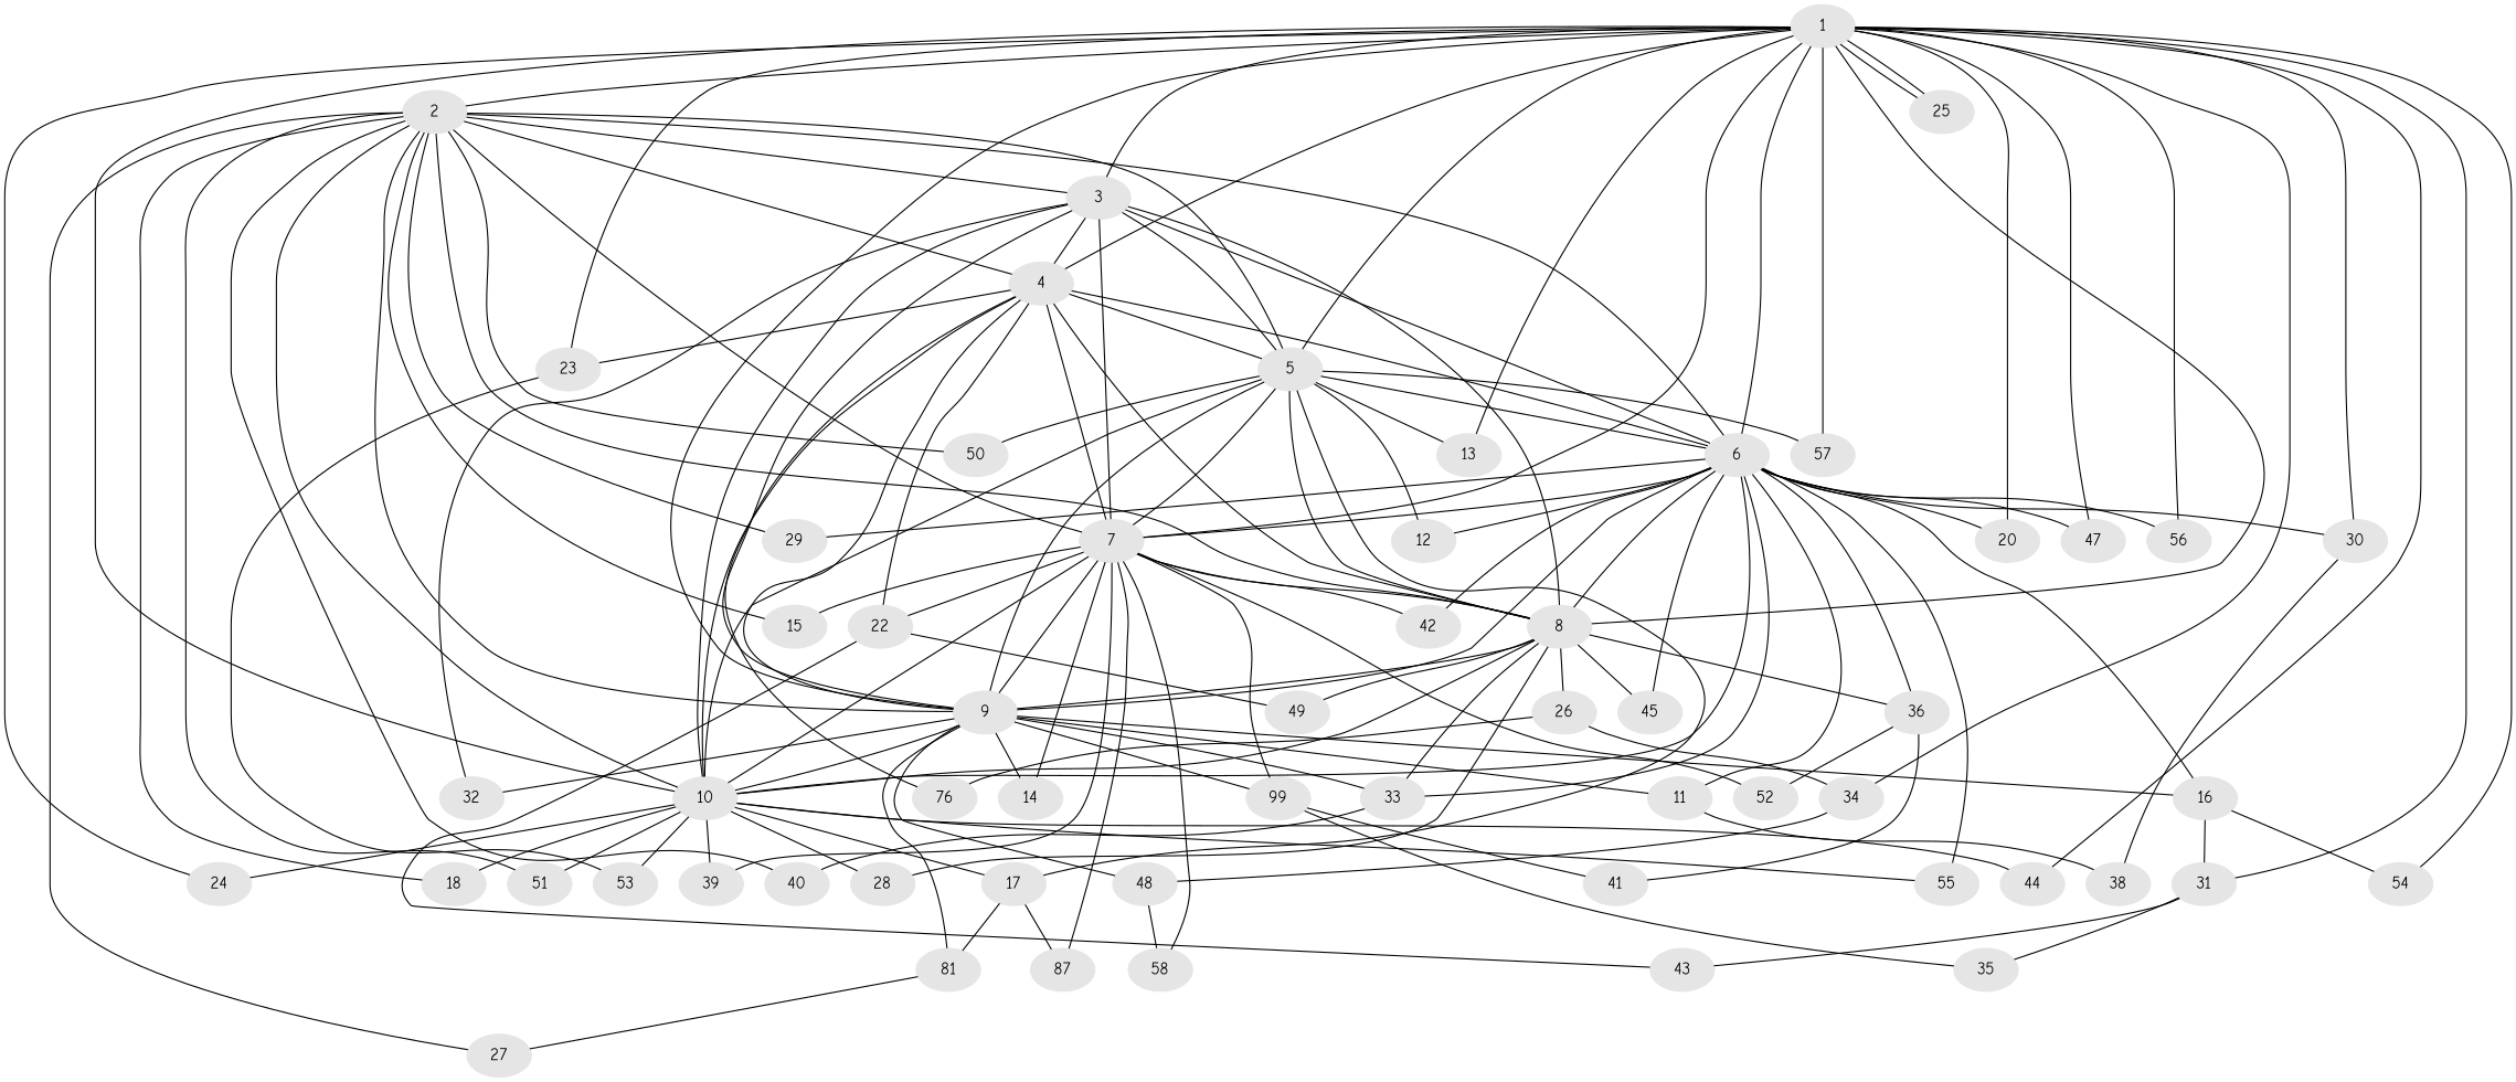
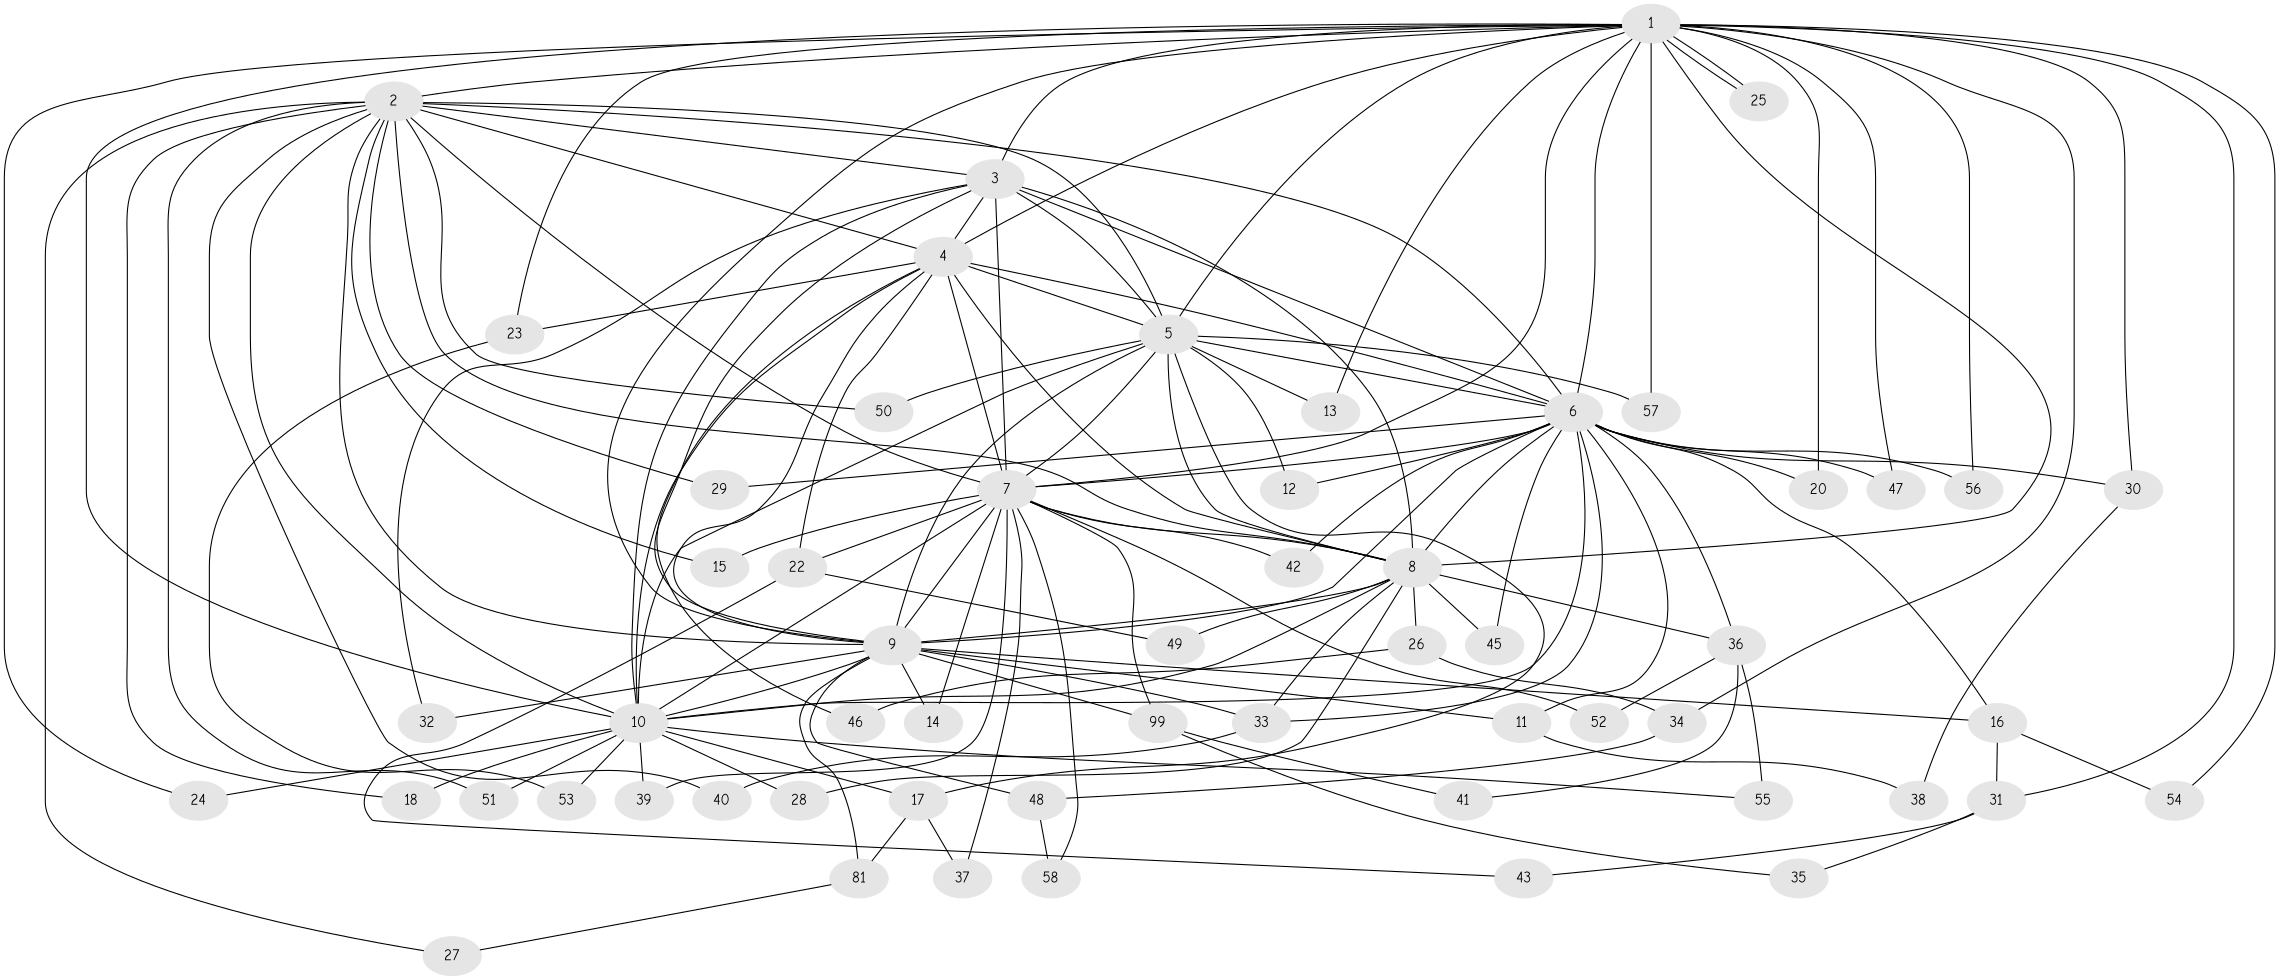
  graph {
    fontname="Comic Neue"
    node [color=gray90 fontname="Comic Neue" style=filled]
    edge [fontname="Comic Neue"]
    1
    2
    3
    4
    5
    6
    7
    8
    9
    10
    13
    20
    23
    24
    25
    30
    31
    34
-   44
    47
    54
    56
    57
    15
    18
    27
    29
    40
    50
    51
    32
    22
-   46 [label=76]
+   46
    12
    17
    11
    16
    33
    36
    42
    45
    55
    14
    n44 [label=99]
-   37 [label=87]
+   37
    39
    52
    58
    26
    28
    49
    n52 [label=81]
    48
    53
    38
    35
    43
    41
    1 -- 2
    1 -- 3
    1 -- 4
    1 -- 5
    1 -- 6
    1 -- 7
    1 -- 8
    1 -- 9
    1 -- 10
    1 -- 13
    1 -- 20
    1 -- 23
    1 -- 24
    1 -- 25
    1 -- 25
    1 -- 30
    1 -- 31
    1 -- 34
-   1 -- 44
    1 -- 47
    1 -- 54
    1 -- 56
    1 -- 57
    2 -- 3
    2 -- 4
    2 -- 5
    2 -- 6
    2 -- 7
    2 -- 8
    2 -- 9
    2 -- 10
    2 -- 15
    2 -- 18
    2 -- 27
    2 -- 29
    2 -- 40
    2 -- 50
    2 -- 51
    3 -- 4
    3 -- 5
    3 -- 6
    3 -- 7
    3 -- 8
    3 -- 9
    3 -- 10
    3 -- 32
    4 -- 5
    4 -- 6
    4 -- 7
    4 -- 8
    4 -- 9
    4 -- 10
    4 -- 23
    4 -- 22
    4 -- 46
    5 -- 6
    5 -- 7
    5 -- 8
    5 -- 9
    5 -- 10
    5 -- 13
    5 -- 57
    5 -- 50
    5 -- 12
    5 -- 17
    6 -- 7
    6 -- 8
    6 -- 9
    6 -- 10
    6 -- 20
    6 -- 30
    6 -- 47
    6 -- 56
    6 -- 29
    6 -- 12
    6 -- 11
    6 -- 16
    6 -- 33
    6 -- 36
    6 -- 42
    6 -- 45
-   6 -- 55
+   36 -- 55
    7 -- 8
    7 -- 9
    7 -- 10
    7 -- 15
    7 -- 22
    7 -- 42
    7 -- 14
    7 -- n44
    7 -- 37
    7 -- 39
    7 -- 52
    7 -- 58
    8 -- 9
    8 -- 10
    8 -- 33
    8 -- 36
    8 -- 45
    8 -- 26
    8 -- 28
    8 -- 49
    9 -- 10
    9 -- 32
    9 -- 11
    9 -- 16
    9 -- 33
    9 -- 14
    9 -- n44
    9 -- n52
    9 -- 48
    10 -- 24
-   10 -- 44
    10 -- 18
    10 -- 51
    10 -- 17
    10 -- 55
    10 -- 39
    10 -- 28
    10 -- 53
    23 -- 53
    30 -- 38
    31 -- 35
    31 -- 43
    34 -- 48
    22 -- 49
    22 -- 43
    17 -- 37
    17 -- n52
    11 -- 38
    16 -- 31
    16 -- 54
    33 -- 40
    36 -- 52
    36 -- 41
    n44 -- 35
    n44 -- 41
    26 -- 34
    26 -- 46
    n52 -- 27
    48 -- 58
  }
